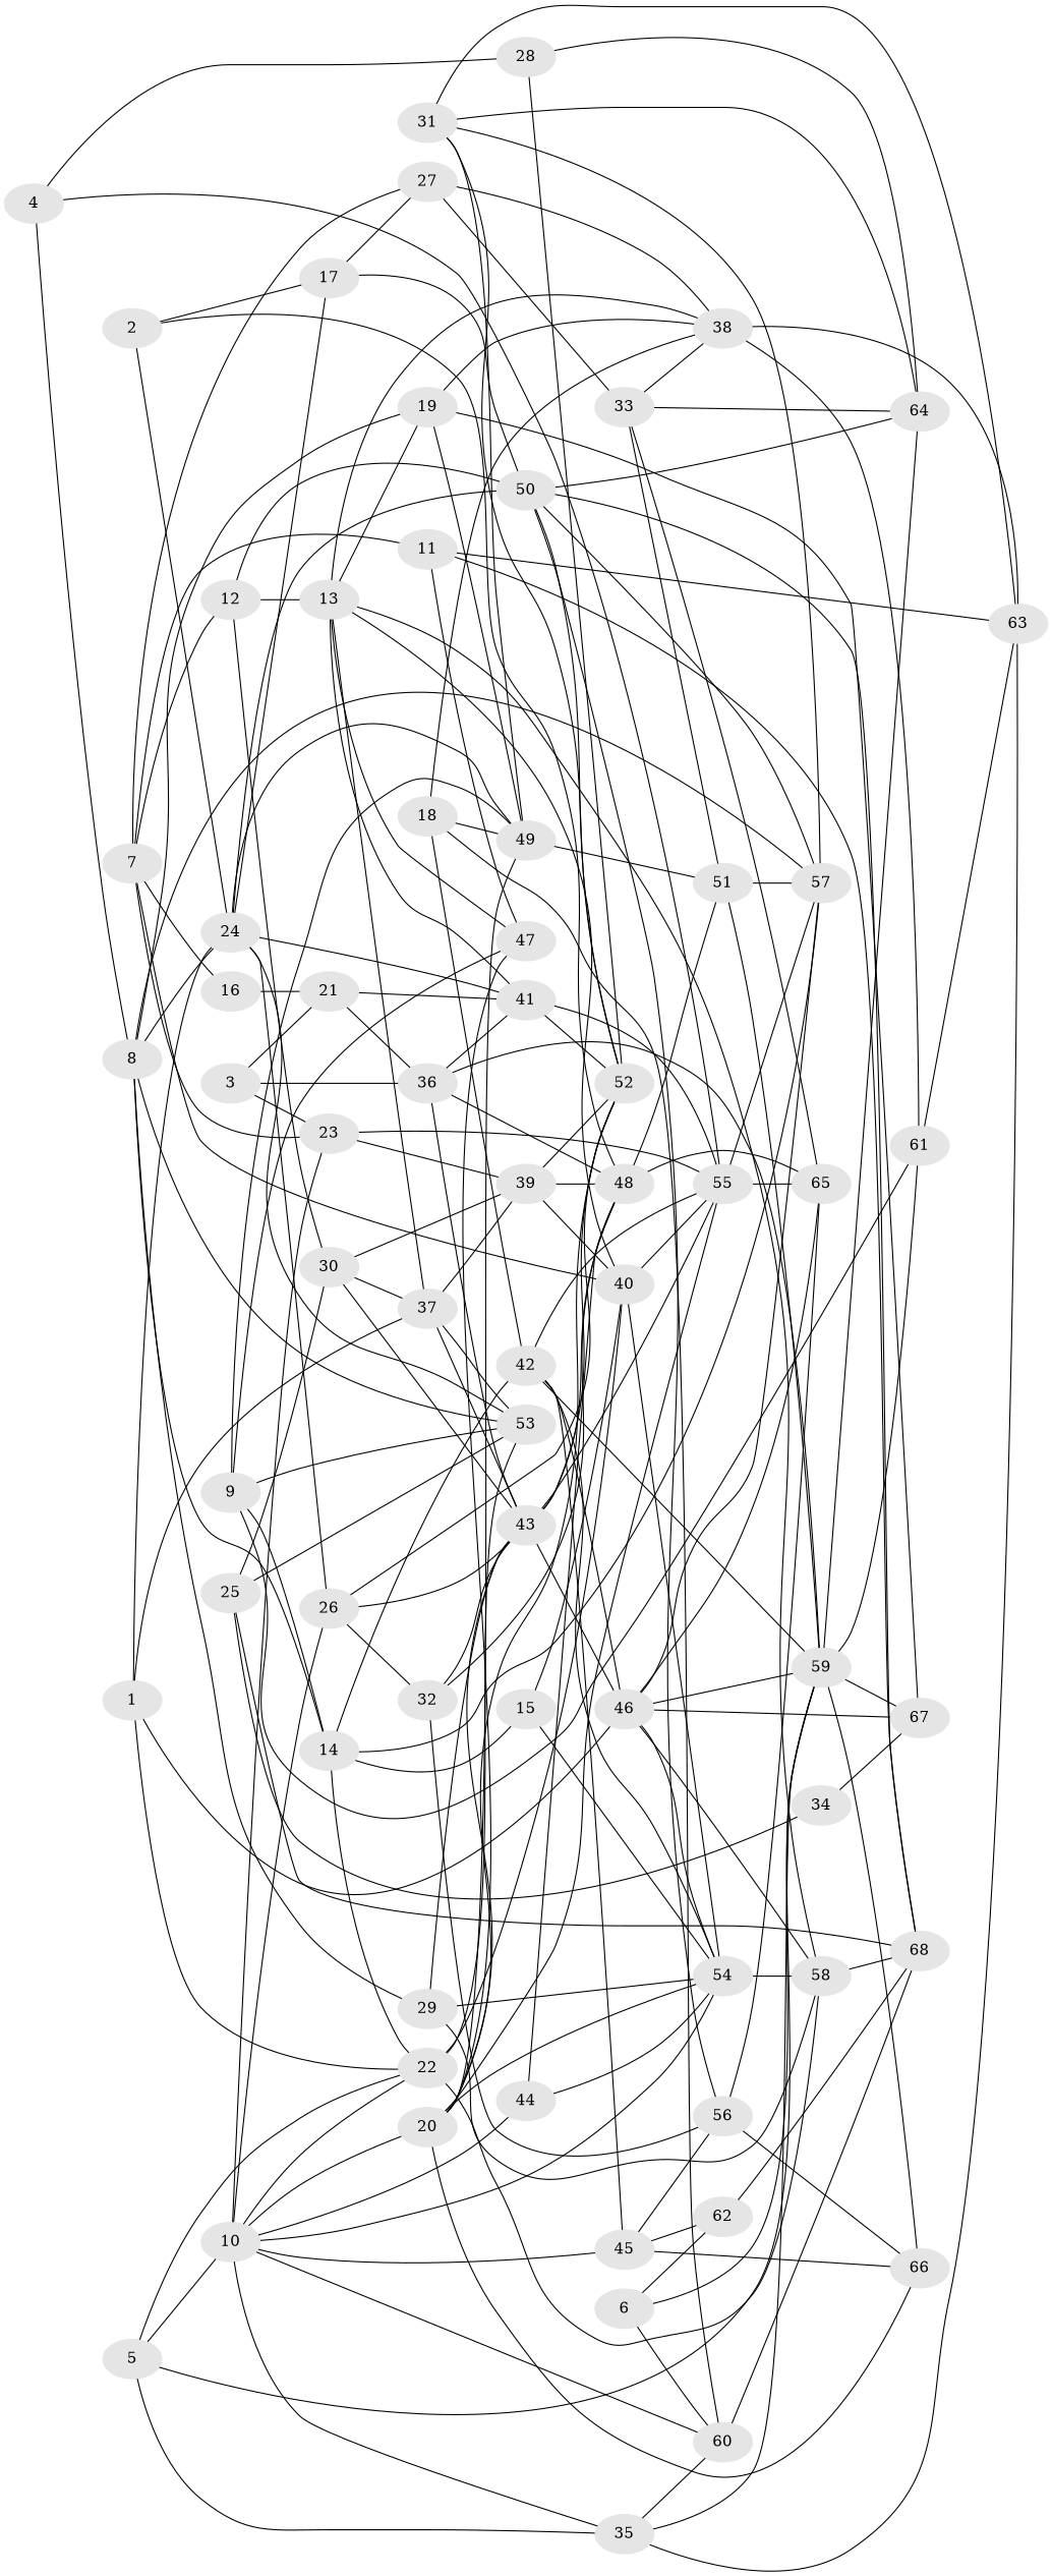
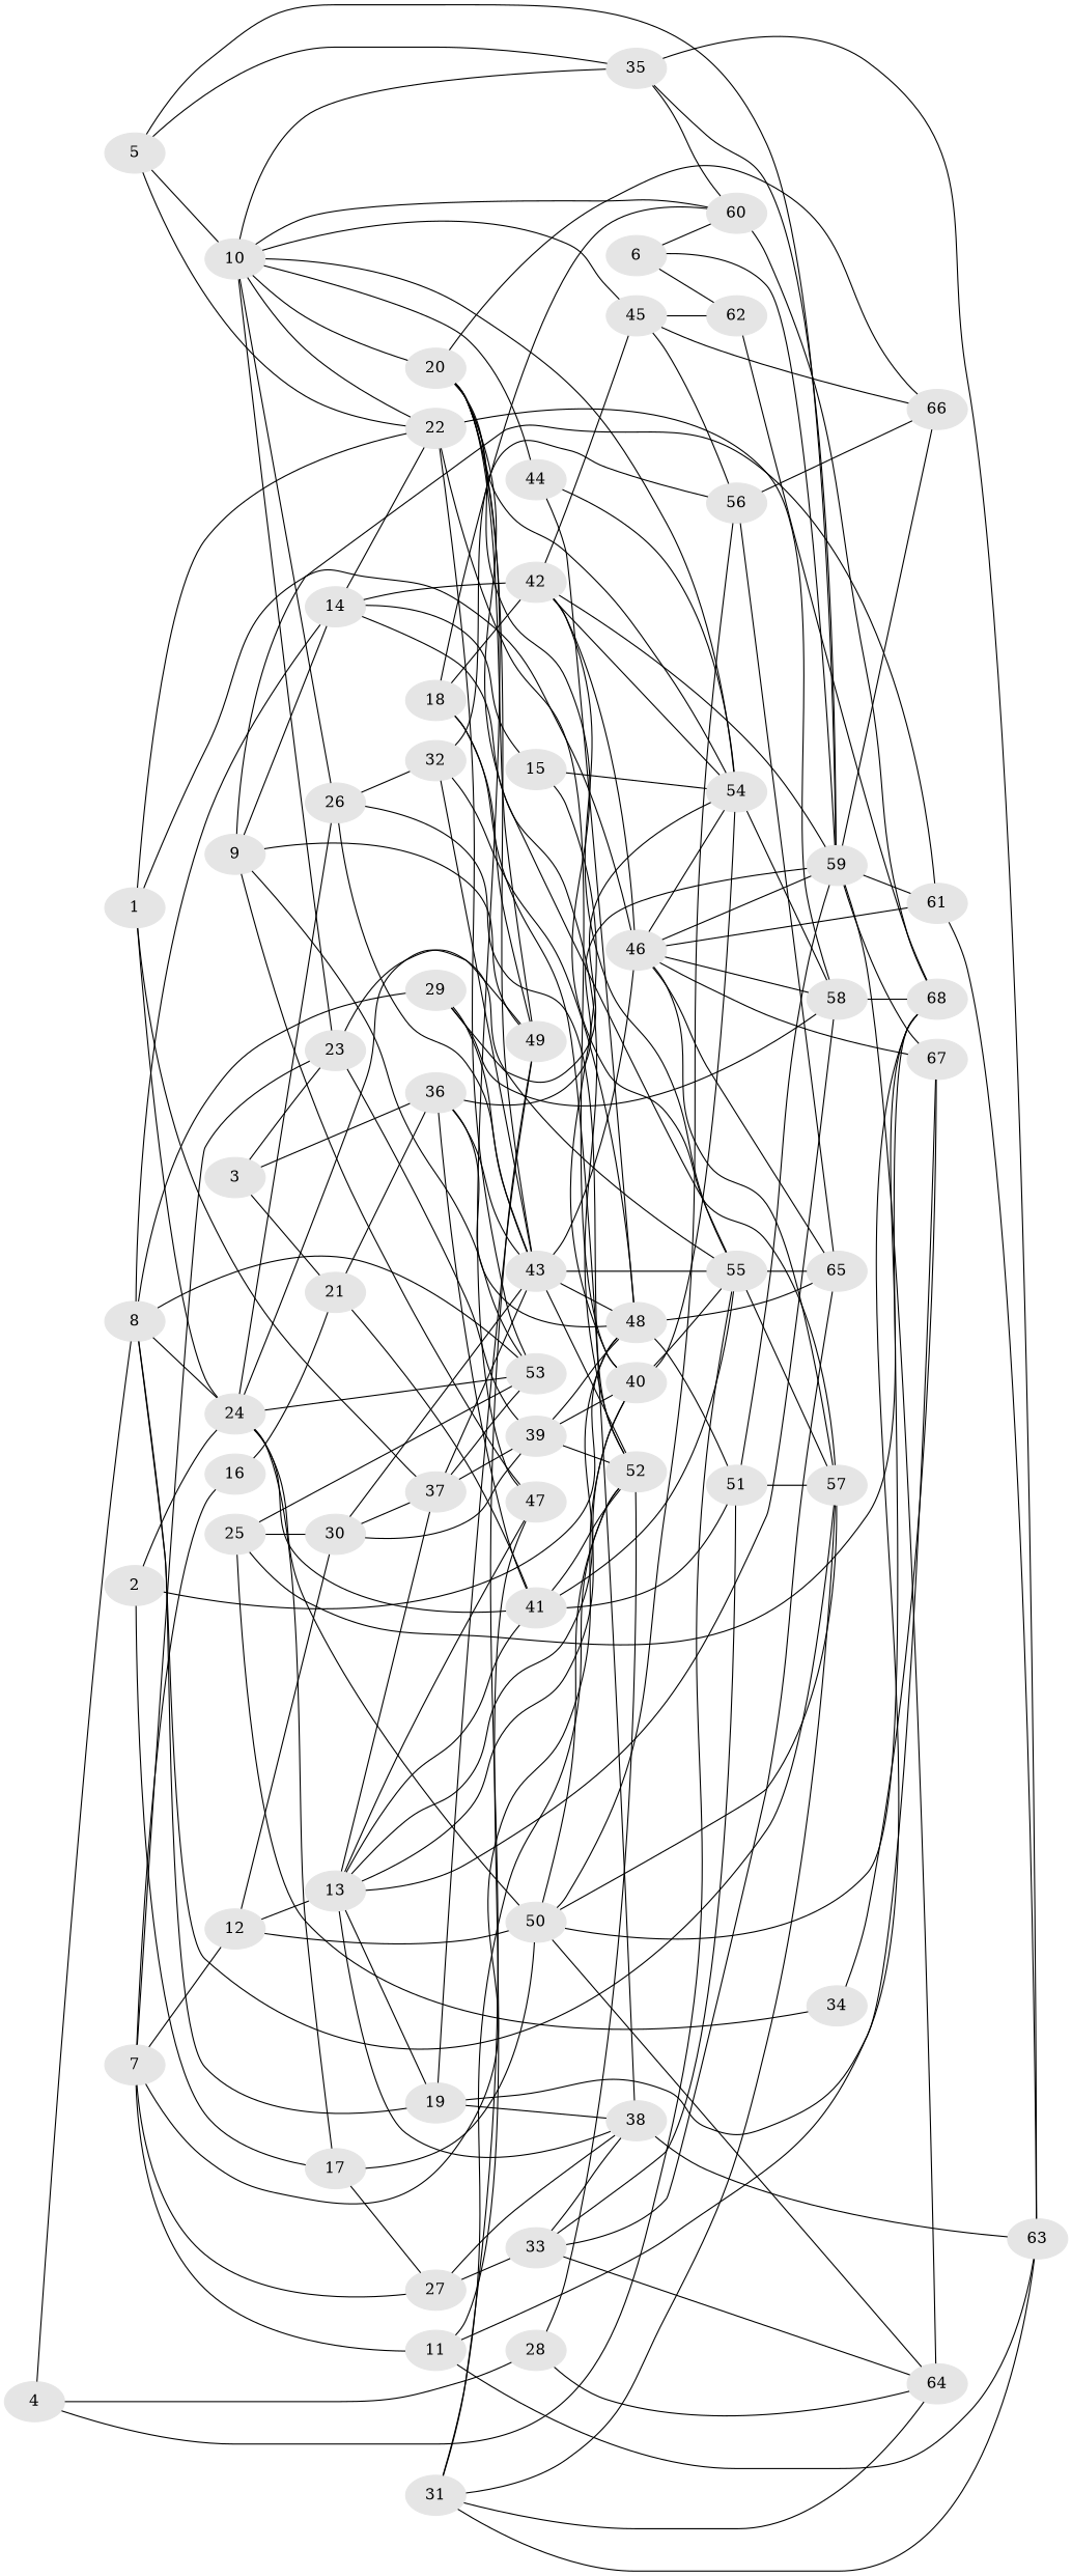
  graph {
    rankdir=LR
    node [color=gray90 style=filled]
    edge [weight=1.0]
    1
    22
    24
    37
    46
    40
    53
    58
    17
    49
    26
    50
    41
    43
    39
    59
    57
    54
    67
    65
    2
    48
    27
    51
    3
    21
    23
    36
    55
    4
    8
    28
    14
    19
    29
    52
    64
    5
    10
    35
    60
    20
    44
    45
    63
    61
    66
    6
    62
    68
    7
    11
    12
    16
    47
    13
    30
    38
    33
    15
    42
    9
    32
    56
    18
    25
    34
    31
    1 -- 22
    1 -- 24
    1 -- 37
    1 -- 46
    22 -- 40
    22 -- 53
    22 -- 58
    24 -- 53
    24 -- 17
    24 -- 49
    24 -- 26
    24 -- 50
    24 -- 41
    37 -- 53
    37 -- 43 [weight=2.0]
    37 -- 39
    46 -- 58
    46 -- 59
    46 -- 57
    46 -- 54
    46 -- 67 [weight=2.0]
    46 -- 65
    40 -- 54
    40 -- 55
    58 -- 68
    17 -- 50
    17 -- 27
-   49 -- 51
+   41 -- 51
    26 -- 43
    26 -- 52
    26 -- 32
    50 -- 57
    50 -- 52
    50 -- 64
    50 -- 68
    50 -- 56
    41 -- 55
    41 -- 52
    43 -- 46 [weight=2.0]
    43 -- 48
    43 -- 55
    43 -- 52
    39 -- 40
    39 -- 48
    39 -- 52
    59 -- 67
    59 -- 64
    59 -- 61
    59 -- 66
    54 -- 58 [weight=2.0]
    2 -- 24
    2 -- 17
    2 -- 48
    48 -- 65
    48 -- 51
    27 -- 38
    27 -- 33
    51 -- 59
    51 -- 57
    3 -- 21
    3 -- 23
    3 -- 36
    21 -- 41
    21 -- 36
    23 -- 39
    23 -- 55
    36 -- 41
    36 -- 43
    36 -- 59
    36 -- 48
    55 -- 57
    55 -- 65
    4 -- 55
    4 -- 8
    4 -- 28
    8 -- 24
    8 -- 53 [weight=2.0]
    8 -- 57
    8 -- 14
    8 -- 19
    8 -- 29
    28 -- 52 [weight=2.0]
    28 -- 64
    14 -- 22 [weight=2.0]
    14 -- 57
    14 -- 15
    14 -- 42
    19 -- 49
    19 -- 67
    19 -- 38
    29 -- 58
    29 -- 43
    29 -- 54
    5 -- 22
    5 -- 59
    5 -- 10
    5 -- 35
    10 -- 22
    10 -- 26
    10 -- 54
    10 -- 23
    10 -- 35
    10 -- 60
    10 -- 20
    10 -- 44
    10 -- 45 [weight=2.0]
    35 -- 59
    35 -- 60
    35 -- 63
    60 -- 68
    20 -- 49
    20 -- 43
    20 -- 54
    20 -- 55
    20 -- 52
    20 -- 66
    20 -- 47
    44 -- 54
    44 -- 48
    45 -- 66
    45 -- 62
    45 -- 56
    61 -- 63
    6 -- 59
    6 -- 60
    6 -- 62
    62 -- 68
    7 -- 40
    7 -- 27
    7 -- 23
    7 -- 11
    7 -- 12
    7 -- 16
    11 -- 63
    11 -- 68
    11 -- 47
    12 -- 50
    12 -- 13
    12 -- 30
    16 -- 21
    13 -- 37 [weight=2.0]
    13 -- 40
    13 -- 58
    13 -- 41
+   13 -- 48
    13 -- 19 [weight=2.0]
    13 -- 47
    13 -- 38
    30 -- 37
    30 -- 43
    30 -- 39
    38 -- 63
-   38 -- 61
+   46 -- 61
    33 -- 65
    33 -- 51
    33 -- 64
    33 -- 38
    15 -- 40
    15 -- 54
    42 -- 46
    42 -- 59
    42 -- 54
    42 -- 55
    42 -- 45
    9 -- 53
    9 -- 49
    9 -- 14
    9 -- 61
    9 -- 47
    32 -- 43 [weight=2.0]
    32 -- 48
    32 -- 56
    56 -- 65
    56 -- 66
    18 -- 49
    18 -- 60
    18 -- 38
    18 -- 42
    25 -- 53 [weight=2.0]
    25 -- 68
    25 -- 30
    25 -- 34
    34 -- 67
    31 -- 49
    31 -- 57
    31 -- 52
    31 -- 64
    31 -- 63
  }
